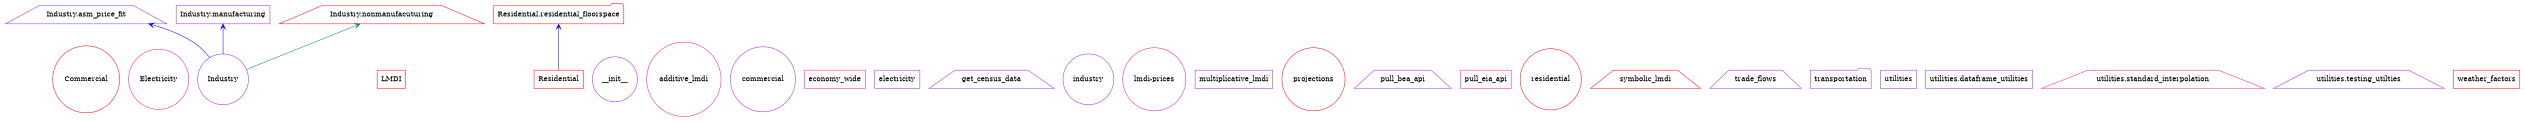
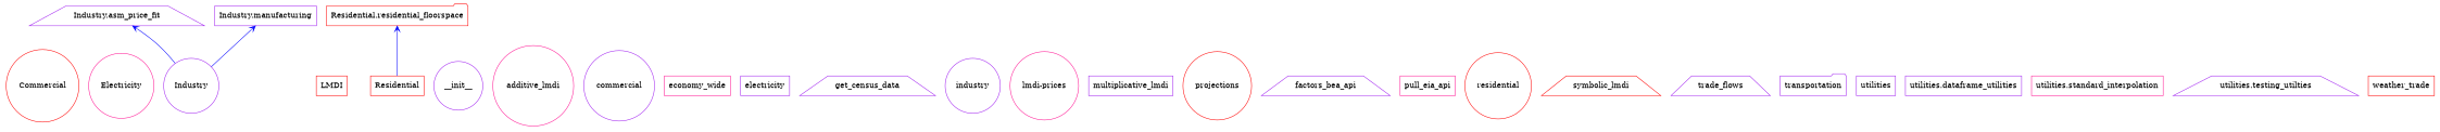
  digraph {
    rankdir=BT
    node [color=purple shape=box]
    edge [arrowhead=open arrowtail=none color=blue]
    n1 [color=red label=Commercial shape=circle]
    n2 [color=deeppink label=Electricity shape=circle]
    n3 [label=Industry shape=circle]
    n4 [label="Industry.asm_price_fit" shape=trapezium]
    n5 [label="Industry.manufacturing"]
-   n6 [color=red label="Industry.nonmanufacuturing" shape=trapezium]
    n7 [color=red label=LMDI]
    n8 [color=red label=Residential]
    n9 [color=red label="Residential.residential_floorspace" shape=folder]
    n10 [label=__init__ shape=circle]
    n11 [color=deeppink label=additive_lmdi shape=circle]
    n12 [label=commercial shape=circle]
    n13 [color=deeppink label=economy_wide]
    n14 [label=electricity]
    n15 [label=get_census_data shape=trapezium]
    n16 [label=industry shape=circle]
    n17 [color=deeppink label="lmdi-prices" shape=circle]
    n18 [label=multiplicative_lmdi]
    n19 [color=red label=projections shape=circle]
-   n20 [label=pull_bea_api shape=trapezium]
+   n20 [label=factors_bea_api shape=trapezium]
    n21 [color=deeppink label=pull_eia_api]
    n22 [color=red label=residential shape=circle]
    n23 [color=red label=symbolic_lmdi shape=trapezium]
    n24 [label=trade_flows shape=trapezium]
    n25 [label=transportation shape=folder]
    n26 [label=utilities]
    n27 [label="utilities.dataframe_utilities"]
-   n28 [color=deeppink label="utilities.standard_interpolation" shape=trapezium]
+   n28 [color=deeppink label="utilities.standard_interpolation"]
    n29 [label="utilities.testing_utilties" shape=trapezium]
-   n30 [color=red label=weather_factors]
+   n30 [color=red label=weather_trade]
    n3 -> n4
    n3 -> n5
-   n3 -> n6 [color=teal]
    n8 -> n9
  }
